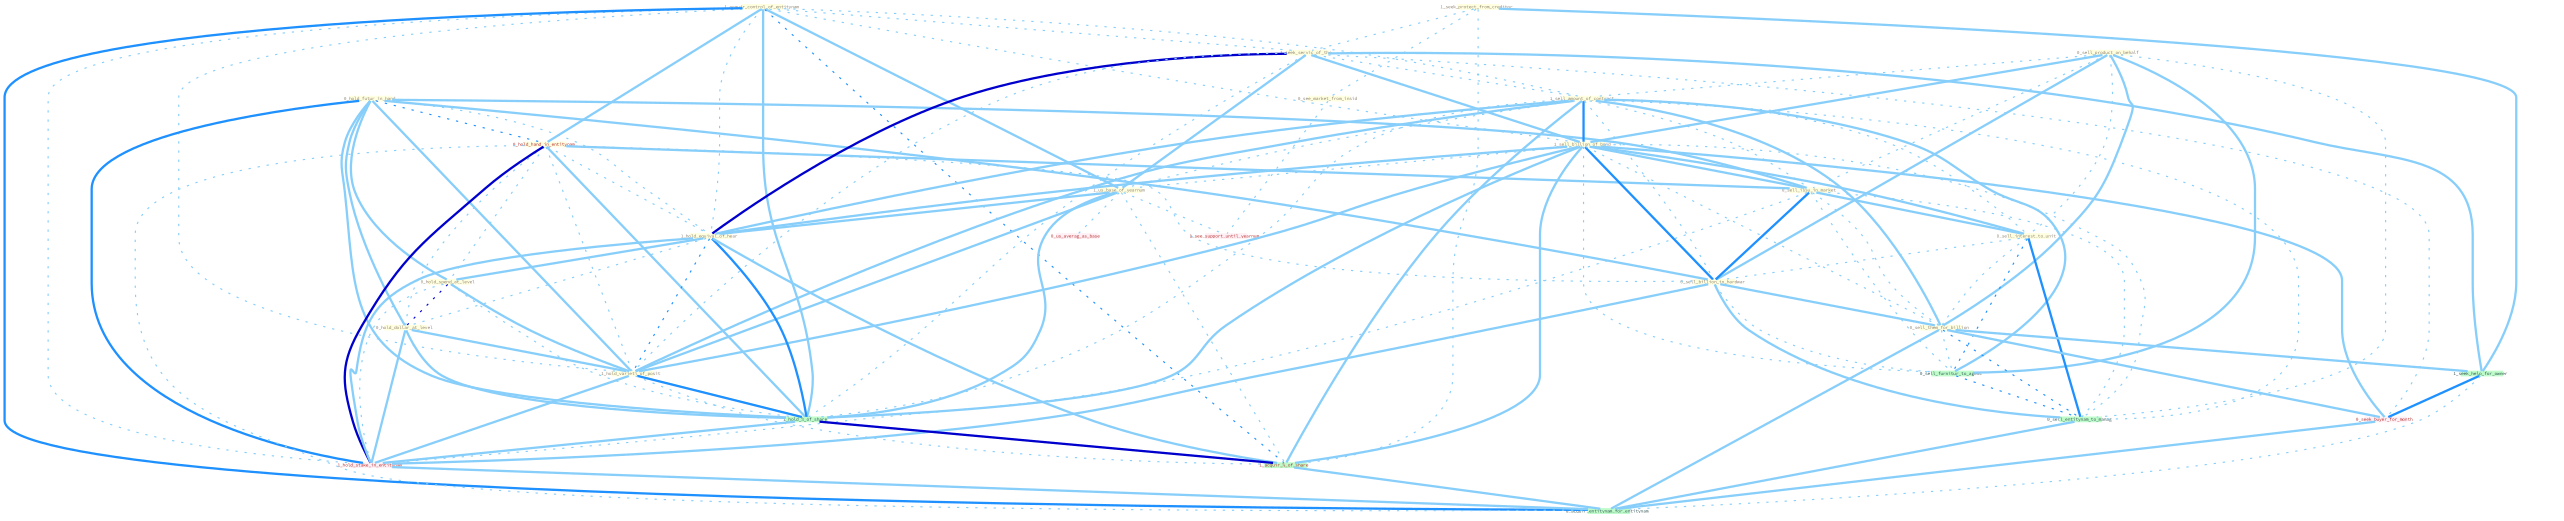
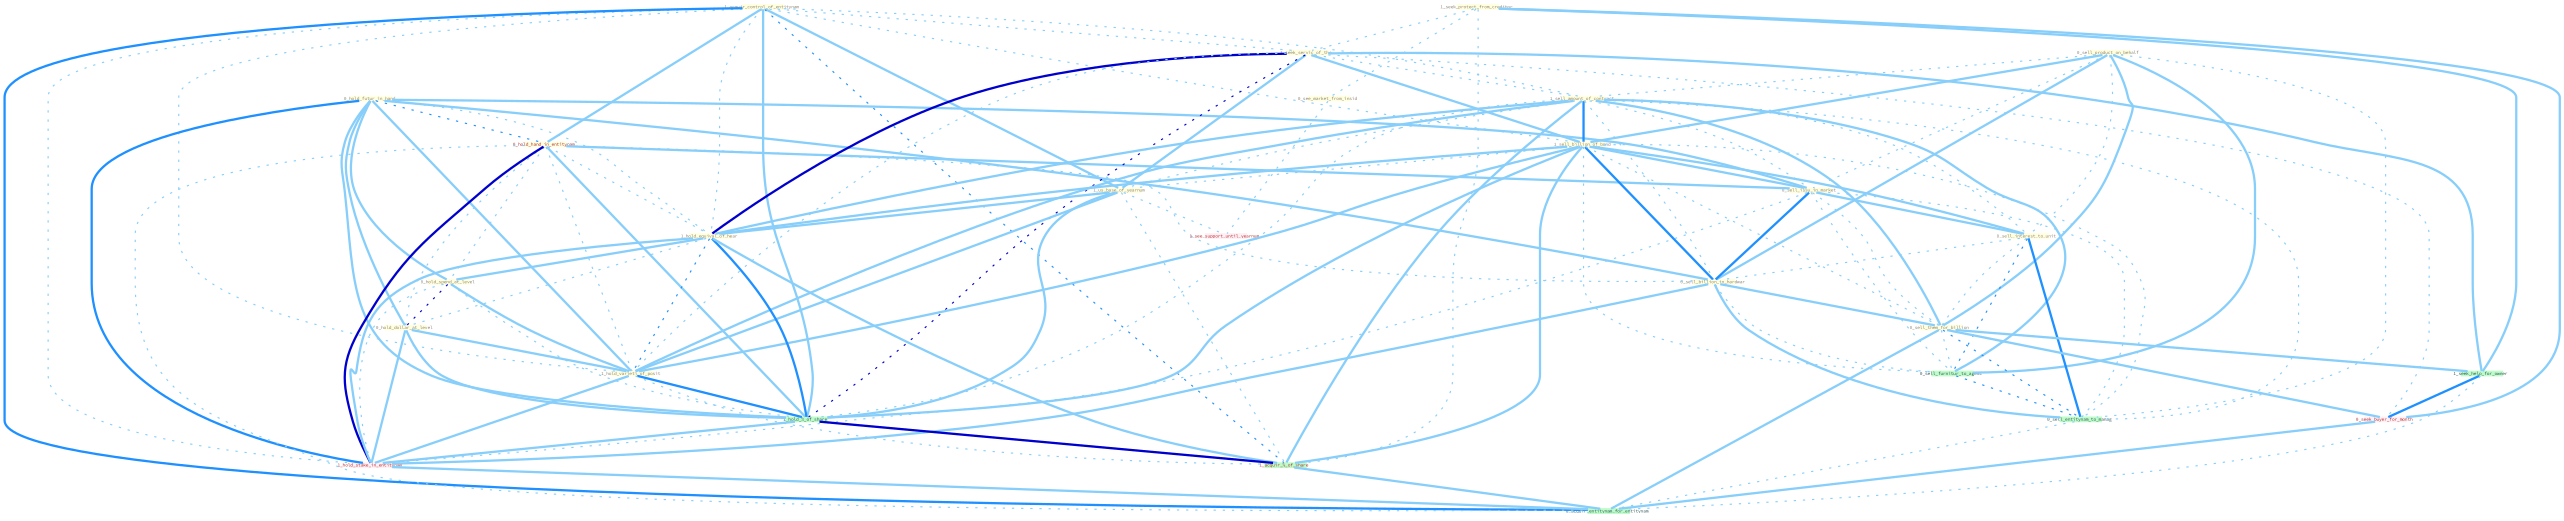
  graph {
    fontname="Source Code Pro"
    node [color="#ffffe0" fixedsize=true fontcolor="#8b7d6b" fontname="Source Code Pro" fontsize=4 shape=polygon style=filled]
    edge [color="#87cefa" fontname="Source Code Pro" style=bold w=1]
    "0_sell_product_on_behalf " [height=.06 width=.5]
    "1_acquir_control_of_entitynam " [height=.06 width=.5]
    "1_seek_protect_from_creditor " [height=.06 width=.5]
    "0_hold_futur_in_hand " [height=.06 width=.5]
    "0_hold_hand_in_entitynam " [fontcolor="#b22222" height=.06 width=.5]
    "1_seek_servic_of_the " [height=.06 width=.5]
    "0_see_market_from_insid " [height=.06 width=.5]
    "1_sell_amount_of_contract " [height=.06 width=.5]
    "1_sell_billion_of_bond " [height=.06 width=.5]
    "1_us_base_of_yearnum " [height=.06 width=.5]
    "0_sell_issu_in_market " [height=.06 width=.5]
    "1_hold_equival_of_hear " [height=.06 width=.5]
    "0_sell_interest_to_unit " [height=.06 width=.5]
    "0_hold_spend_at_level " [height=.06 width=.5]
    "0_hold_dollar_at_level " [height=.06 width=.5]
    "0_sell_billion_in_hardwar " [height=.06 width=.5]
    "1_hold_varieti_of_posit " [height=.06 width=.5]
    "0_sell_them_for_billion " [height=.06 width=.5]
    "1_hold_stake_in_entitynam " [color="#fff0f5" fontcolor="#b22222" height=.06 width=.5]
    "0_seek_buyer_for_month " [color="#fff0f5" fontcolor="#b22222" height=.06 width=.5]
    "1_see_support_until_yearnum " [color="#fff0f5" fontcolor="#b22222" height=.06 width=.5]
-   "0_us_averag_as_base " [color="#fff0f5" fontcolor="#b22222" height=.06 width=.5]
    "0_sell_furnitur_to_agenc " [color="#BDFCC9" fontcolor="#2f4f4f" height=.06 width=.5]
    "0_sell_entitynam_to_manag " [color="#BDFCC9" fontcolor="#2f4f4f" height=.06 width=.5]
    "1_hold_%_of_share " [color="#BDFCC9" fontcolor="#2f4f4f" height=.06 width=.5]
    "1_acquir_%_of_share " [color="#BDFCC9" fontcolor="#b22222" height=.06 width=.5]
    "0_acquir_entitynam_for_entitynam " [color="#BDFCC9" fontcolor="#2f4f4f" height=.06 width=.5]
    "1_seek_help_for_owner " [color="#BDFCC9" fontcolor="#2f4f4f" height=.06 width=.5]
    subgraph sub_1 {
      "0_sell_product_on_behalf "
      "1_acquir_control_of_entitynam "
      "1_seek_protect_from_creditor "
      "0_hold_futur_in_hand "
      "0_hold_hand_in_entitynam "
      "1_seek_servic_of_the "
      "0_see_market_from_insid "
      "1_sell_amount_of_contract "
      "1_sell_billion_of_bond "
      "1_us_base_of_yearnum "
      "0_sell_issu_in_market "
      "1_hold_equival_of_hear "
      "0_sell_interest_to_unit "
      "0_hold_spend_at_level "
      "0_hold_dollar_at_level "
      "0_sell_billion_in_hardwar "
      "1_hold_varieti_of_posit "
      "0_sell_them_for_billion "
    }
    subgraph sub_2 {
      "1_hold_stake_in_entitynam "
      "0_seek_buyer_for_month "
      "1_see_support_until_yearnum "
-     "0_us_averag_as_base "
    }
    "0_sell_product_on_behalf " -- "1_sell_amount_of_contract " [style=dotted]
    "0_sell_product_on_behalf " -- "1_sell_billion_of_bond "
    "0_sell_product_on_behalf " -- "0_sell_issu_in_market " [style=dotted]
    "0_sell_product_on_behalf " -- "0_sell_interest_to_unit " [style=dotted]
    "0_sell_product_on_behalf " -- "0_sell_billion_in_hardwar "
    "0_sell_product_on_behalf " -- "0_sell_them_for_billion "
    "0_sell_product_on_behalf " -- "0_sell_furnitur_to_agenc "
    "0_sell_product_on_behalf " -- "0_sell_entitynam_to_manag " [style=dotted]
    "1_acquir_control_of_entitynam " -- "0_hold_hand_in_entitynam "
    "1_acquir_control_of_entitynam " -- "1_seek_servic_of_the " [style=dotted]
    "1_acquir_control_of_entitynam " -- "1_sell_amount_of_contract " [style=dotted]
    "1_acquir_control_of_entitynam " -- "1_sell_billion_of_bond " [style=dotted]
    "1_acquir_control_of_entitynam " -- "1_us_base_of_yearnum "
    "1_acquir_control_of_entitynam " -- "1_hold_equival_of_hear " [style=dotted]
    "1_acquir_control_of_entitynam " -- "1_hold_varieti_of_posit " [style=dotted]
    "1_acquir_control_of_entitynam " -- "1_hold_stake_in_entitynam " [style=dotted]
    "1_acquir_control_of_entitynam " -- "1_hold_%_of_share "
    "1_acquir_control_of_entitynam " -- "1_acquir_%_of_share " [color="#1e90ff" style=dotted w=2]
    "1_acquir_control_of_entitynam " -- "0_acquir_entitynam_for_entitynam " [color="#1e90ff" w=2]
    "1_seek_protect_from_creditor " -- "1_seek_servic_of_the " [style=dotted]
    "1_seek_protect_from_creditor " -- "0_see_market_from_insid " [style=dotted]
-   "1_sell_billion_of_bond " -- "0_seek_buyer_for_month "
+   "1_seek_protect_from_creditor " -- "0_seek_buyer_for_month "
    "1_seek_protect_from_creditor " -- "1_acquir_%_of_share " [style=dotted]
    "1_seek_protect_from_creditor " -- "1_seek_help_for_owner "
    "0_hold_futur_in_hand " -- "0_hold_hand_in_entitynam " [color="#1e90ff" style=dotted w=2]
    "0_hold_futur_in_hand " -- "0_sell_issu_in_market "
    "0_hold_futur_in_hand " -- "1_hold_equival_of_hear " [style=dotted]
    "0_hold_futur_in_hand " -- "0_hold_spend_at_level "
    "0_hold_futur_in_hand " -- "0_hold_dollar_at_level "
    "0_hold_futur_in_hand " -- "0_sell_billion_in_hardwar "
    "0_hold_futur_in_hand " -- "1_hold_varieti_of_posit "
    "0_hold_futur_in_hand " -- "1_hold_stake_in_entitynam " [color="#1e90ff" w=2]
    "0_hold_futur_in_hand " -- "1_hold_%_of_share "
    "0_hold_hand_in_entitynam " -- "0_sell_issu_in_market "
    "0_hold_hand_in_entitynam " -- "1_hold_equival_of_hear " [style=dotted]
    "0_hold_hand_in_entitynam " -- "0_hold_spend_at_level " [style=dotted]
    "0_hold_hand_in_entitynam " -- "0_hold_dollar_at_level " [style=dotted]
    "0_hold_hand_in_entitynam " -- "0_sell_billion_in_hardwar " [style=dotted]
    "0_hold_hand_in_entitynam " -- "1_hold_varieti_of_posit " [style=dotted]
    "0_hold_hand_in_entitynam " -- "1_hold_stake_in_entitynam " [color="#0000cd" w=3]
    "0_hold_hand_in_entitynam " -- "1_hold_%_of_share "
    "0_hold_hand_in_entitynam " -- "0_acquir_entitynam_for_entitynam " [style=dotted]
    "1_seek_servic_of_the " -- "1_sell_amount_of_contract " [style=dotted]
    "1_seek_servic_of_the " -- "1_sell_billion_of_bond "
    "1_seek_servic_of_the " -- "1_us_base_of_yearnum "
    "1_seek_servic_of_the " -- "1_hold_equival_of_hear " [color="#0000cd"]
    "1_seek_servic_of_the " -- "1_hold_varieti_of_posit " [style=dotted]
    "1_seek_servic_of_the " -- "0_seek_buyer_for_month " [style=dotted]
-   "1_seek_servic_of_the " -- "1_hold_%_of_share " [style=dotted]
+   "1_seek_servic_of_the " -- "1_hold_%_of_share " [color="#0000cd" style=dotted]
    "1_seek_servic_of_the " -- "1_seek_help_for_owner "
    "0_see_market_from_insid " -- "1_see_support_until_yearnum " [style=dotted]
    "1_sell_amount_of_contract " -- "1_sell_billion_of_bond " [color="#1e90ff" w=2]
    "1_sell_amount_of_contract " -- "1_us_base_of_yearnum " [style=dotted]
    "1_sell_amount_of_contract " -- "0_sell_issu_in_market " [style=dotted]
    "1_sell_amount_of_contract " -- "1_hold_equival_of_hear "
    "1_sell_amount_of_contract " -- "0_sell_interest_to_unit " [style=dotted]
    "1_sell_amount_of_contract " -- "0_sell_billion_in_hardwar " [style=dotted]
    "1_sell_amount_of_contract " -- "1_hold_varieti_of_posit "
    "1_sell_amount_of_contract " -- "0_sell_them_for_billion "
    "1_sell_amount_of_contract " -- "0_sell_furnitur_to_agenc "
    "1_sell_amount_of_contract " -- "0_sell_entitynam_to_manag " [style=dotted]
    "1_sell_amount_of_contract " -- "1_hold_%_of_share " [style=dotted]
    "1_sell_amount_of_contract " -- "1_acquir_%_of_share "
    "1_sell_billion_of_bond " -- "1_us_base_of_yearnum " [style=dotted]
    "1_sell_billion_of_bond " -- "0_sell_issu_in_market "
    "1_sell_billion_of_bond " -- "1_hold_equival_of_hear "
    "1_sell_billion_of_bond " -- "0_sell_interest_to_unit "
    "1_sell_billion_of_bond " -- "0_sell_billion_in_hardwar " [color="#1e90ff" w=2]
    "1_sell_billion_of_bond " -- "1_hold_varieti_of_posit "
    "1_sell_billion_of_bond " -- "0_sell_them_for_billion " [style=dotted]
    "1_sell_billion_of_bond " -- "0_sell_furnitur_to_agenc " [style=dotted]
    "1_sell_billion_of_bond " -- "0_sell_entitynam_to_manag " [style=dotted]
    "1_sell_billion_of_bond " -- "1_hold_%_of_share "
    "1_sell_billion_of_bond " -- "1_acquir_%_of_share "
    "1_us_base_of_yearnum " -- "1_hold_equival_of_hear "
    "1_us_base_of_yearnum " -- "1_hold_varieti_of_posit "
    "1_us_base_of_yearnum " -- "1_see_support_until_yearnum " [style=dotted]
-   "1_us_base_of_yearnum " -- "0_us_averag_as_base " [style=dotted]
    "1_us_base_of_yearnum " -- "1_hold_%_of_share "
    "1_us_base_of_yearnum " -- "1_acquir_%_of_share " [style=dotted]
    "0_sell_issu_in_market " -- "0_sell_interest_to_unit "
    "0_sell_issu_in_market " -- "0_sell_billion_in_hardwar " [color="#1e90ff" w=2]
    "0_sell_issu_in_market " -- "0_sell_them_for_billion " [style=dotted]
    "0_sell_issu_in_market " -- "1_hold_stake_in_entitynam " [style=dotted]
    "0_sell_issu_in_market " -- "0_sell_furnitur_to_agenc " [style=dotted]
    "0_sell_issu_in_market " -- "0_sell_entitynam_to_manag " [style=dotted]
    "1_hold_equival_of_hear " -- "0_hold_spend_at_level "
    "1_hold_equival_of_hear " -- "0_hold_dollar_at_level " [style=dotted]
    "1_hold_equival_of_hear " -- "1_hold_varieti_of_posit " [color="#1e90ff" style=dotted w=2]
    "1_hold_equival_of_hear " -- "1_hold_stake_in_entitynam "
    "1_hold_equival_of_hear " -- "1_hold_%_of_share " [color="#1e90ff" w=2]
    "1_hold_equival_of_hear " -- "1_acquir_%_of_share "
    "0_sell_interest_to_unit " -- "0_sell_billion_in_hardwar " [style=dotted]
    "0_sell_interest_to_unit " -- "0_sell_them_for_billion " [style=dotted]
    "0_sell_interest_to_unit " -- "0_sell_furnitur_to_agenc " [color="#1e90ff" style=dotted w=2]
    "0_sell_interest_to_unit " -- "0_sell_entitynam_to_manag " [color="#1e90ff" w=2]
    "0_hold_spend_at_level " -- "0_hold_dollar_at_level " [color="#0000cd" style=dotted w=3]
    "0_hold_spend_at_level " -- "1_hold_varieti_of_posit "
    "0_hold_spend_at_level " -- "1_hold_stake_in_entitynam " [style=dotted]
    "0_hold_spend_at_level " -- "1_hold_%_of_share " [style=dotted]
    "0_hold_dollar_at_level " -- "1_hold_varieti_of_posit "
    "0_hold_dollar_at_level " -- "1_hold_stake_in_entitynam "
    "0_hold_dollar_at_level " -- "1_hold_%_of_share "
    "0_sell_billion_in_hardwar " -- "0_sell_them_for_billion "
    "0_sell_billion_in_hardwar " -- "1_hold_stake_in_entitynam "
    "0_sell_billion_in_hardwar " -- "0_sell_furnitur_to_agenc " [style=dotted]
    "0_sell_billion_in_hardwar " -- "0_sell_entitynam_to_manag "
    "1_hold_varieti_of_posit " -- "1_hold_stake_in_entitynam "
    "1_hold_varieti_of_posit " -- "1_hold_%_of_share " [color="#1e90ff" w=2]
    "1_hold_varieti_of_posit " -- "1_acquir_%_of_share " [style=dotted]
    "0_sell_them_for_billion " -- "0_seek_buyer_for_month "
    "0_sell_them_for_billion " -- "0_sell_furnitur_to_agenc " [style=dotted]
    "0_sell_them_for_billion " -- "0_sell_entitynam_to_manag " [color="#1e90ff" style=dotted]
    "0_sell_them_for_billion " -- "0_acquir_entitynam_for_entitynam "
    "0_sell_them_for_billion " -- "1_seek_help_for_owner "
    "1_hold_stake_in_entitynam " -- "0_acquir_entitynam_for_entitynam "
    "0_seek_buyer_for_month " -- "0_acquir_entitynam_for_entitynam "
    "0_sell_furnitur_to_agenc " -- "0_sell_entitynam_to_manag " [color="#1e90ff" style=dotted w=2]
-   "0_sell_entitynam_to_manag " -- "0_acquir_entitynam_for_entitynam "
+   "0_sell_entitynam_to_manag " -- "0_acquir_entitynam_for_entitynam " [style=dotted]
    "1_hold_%_of_share " -- "1_hold_stake_in_entitynam "
    "1_hold_%_of_share " -- "1_acquir_%_of_share " [color="#0000cd" w=3]
    "1_acquir_%_of_share " -- "0_acquir_entitynam_for_entitynam "
    "1_seek_help_for_owner " -- "0_seek_buyer_for_month " [color="#1e90ff" w=2]
    "1_seek_help_for_owner " -- "0_acquir_entitynam_for_entitynam " [style=dotted]
  }
